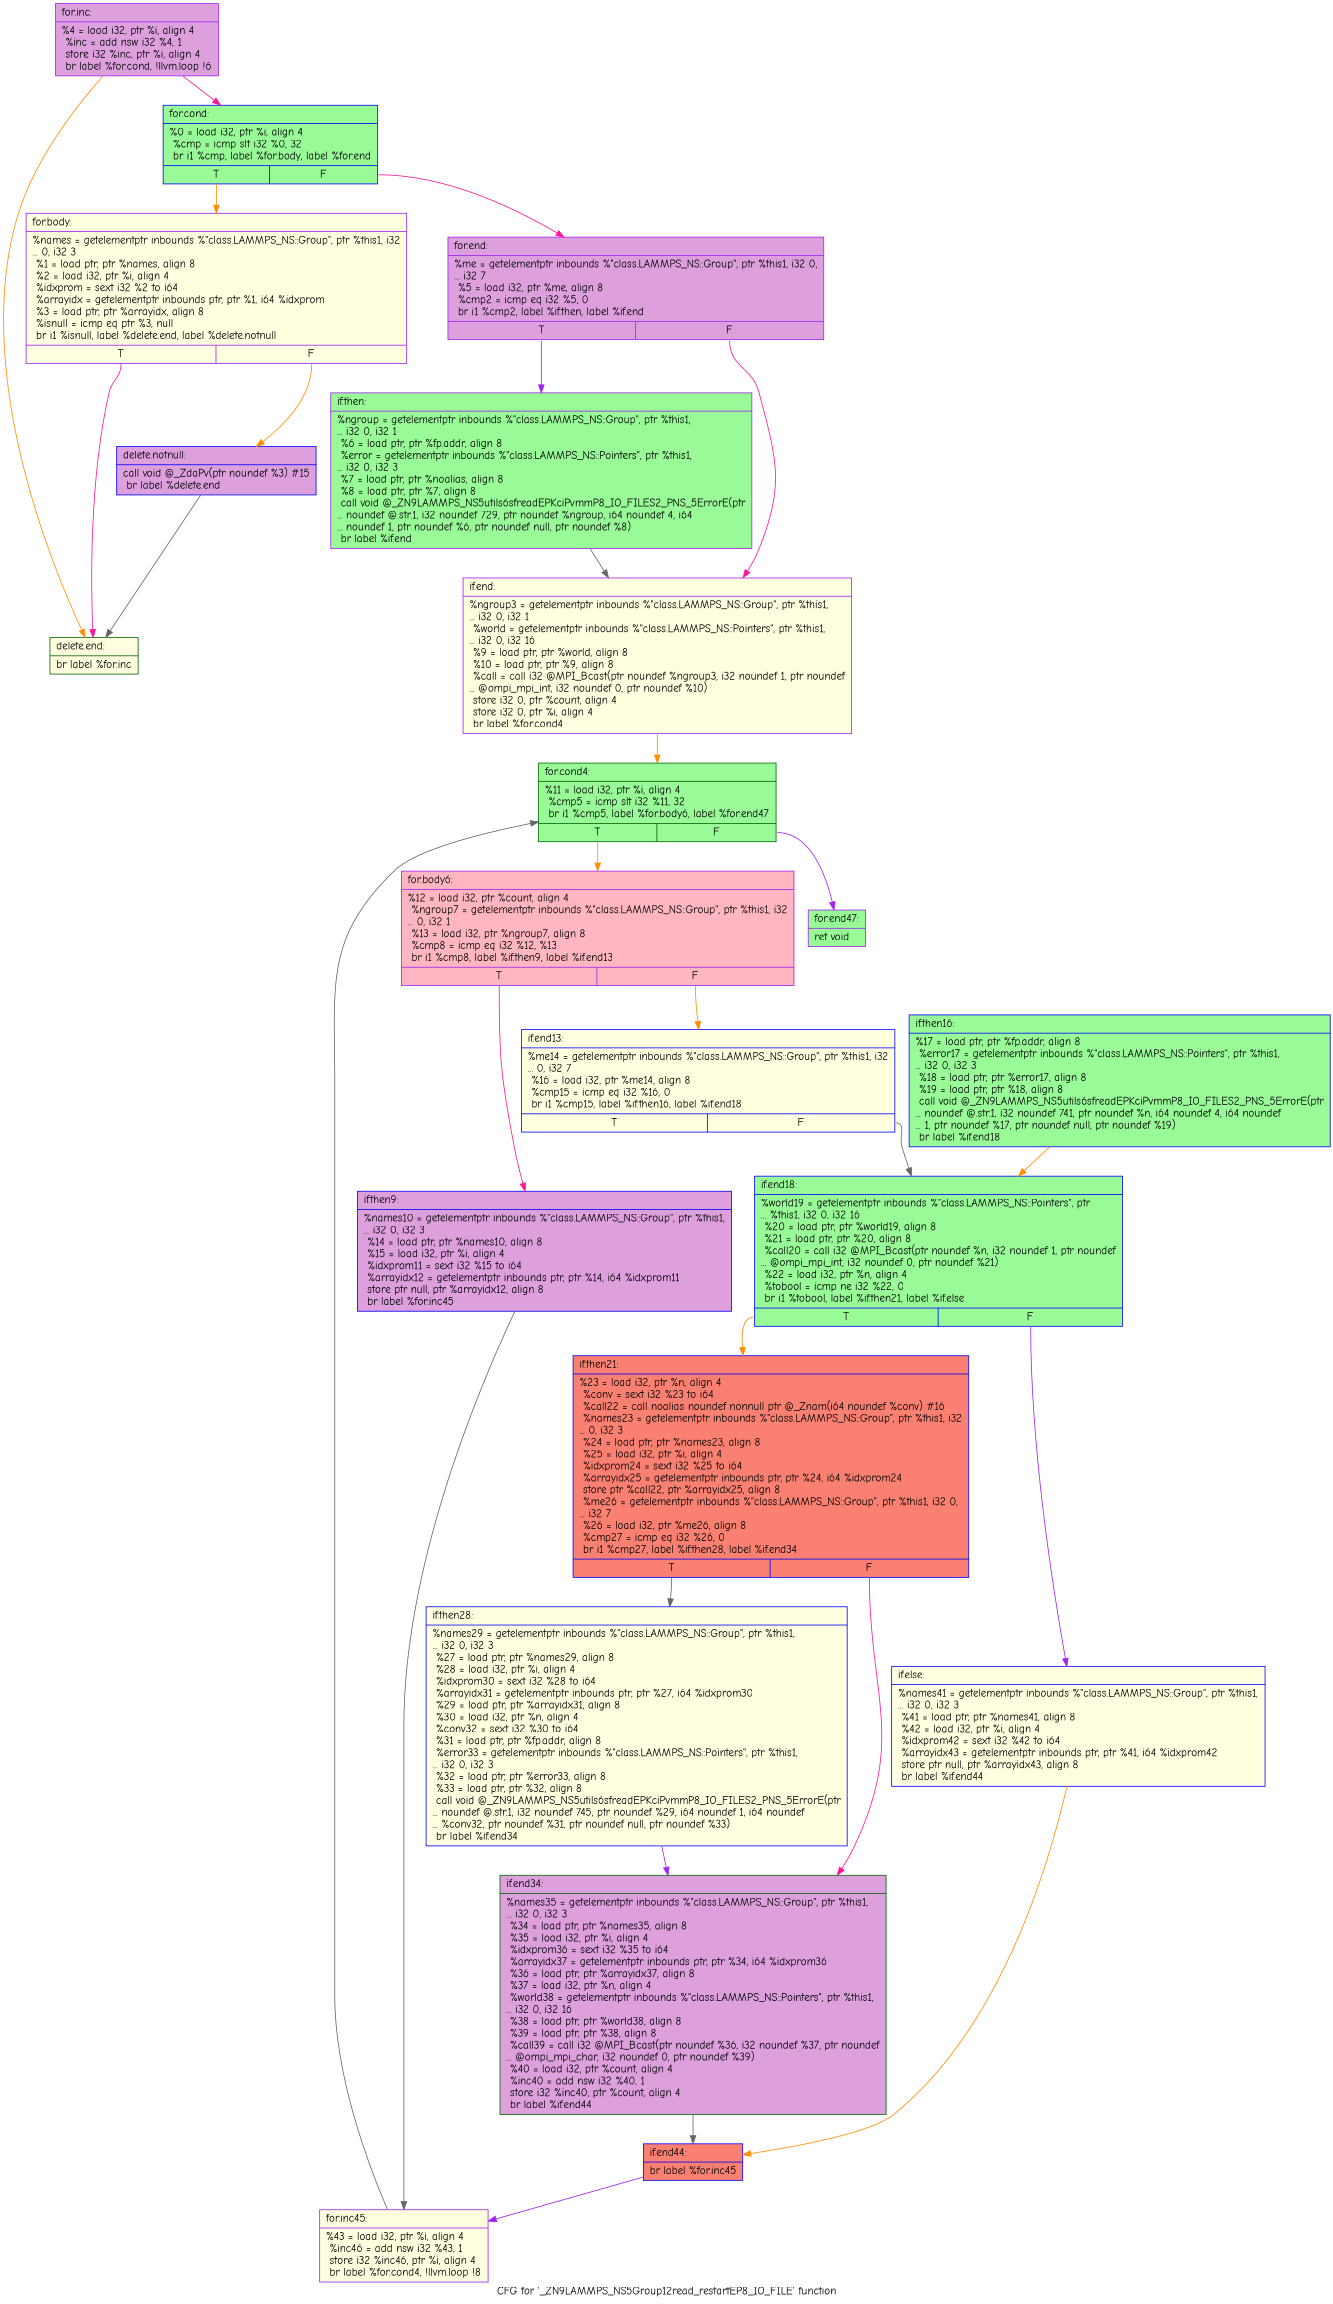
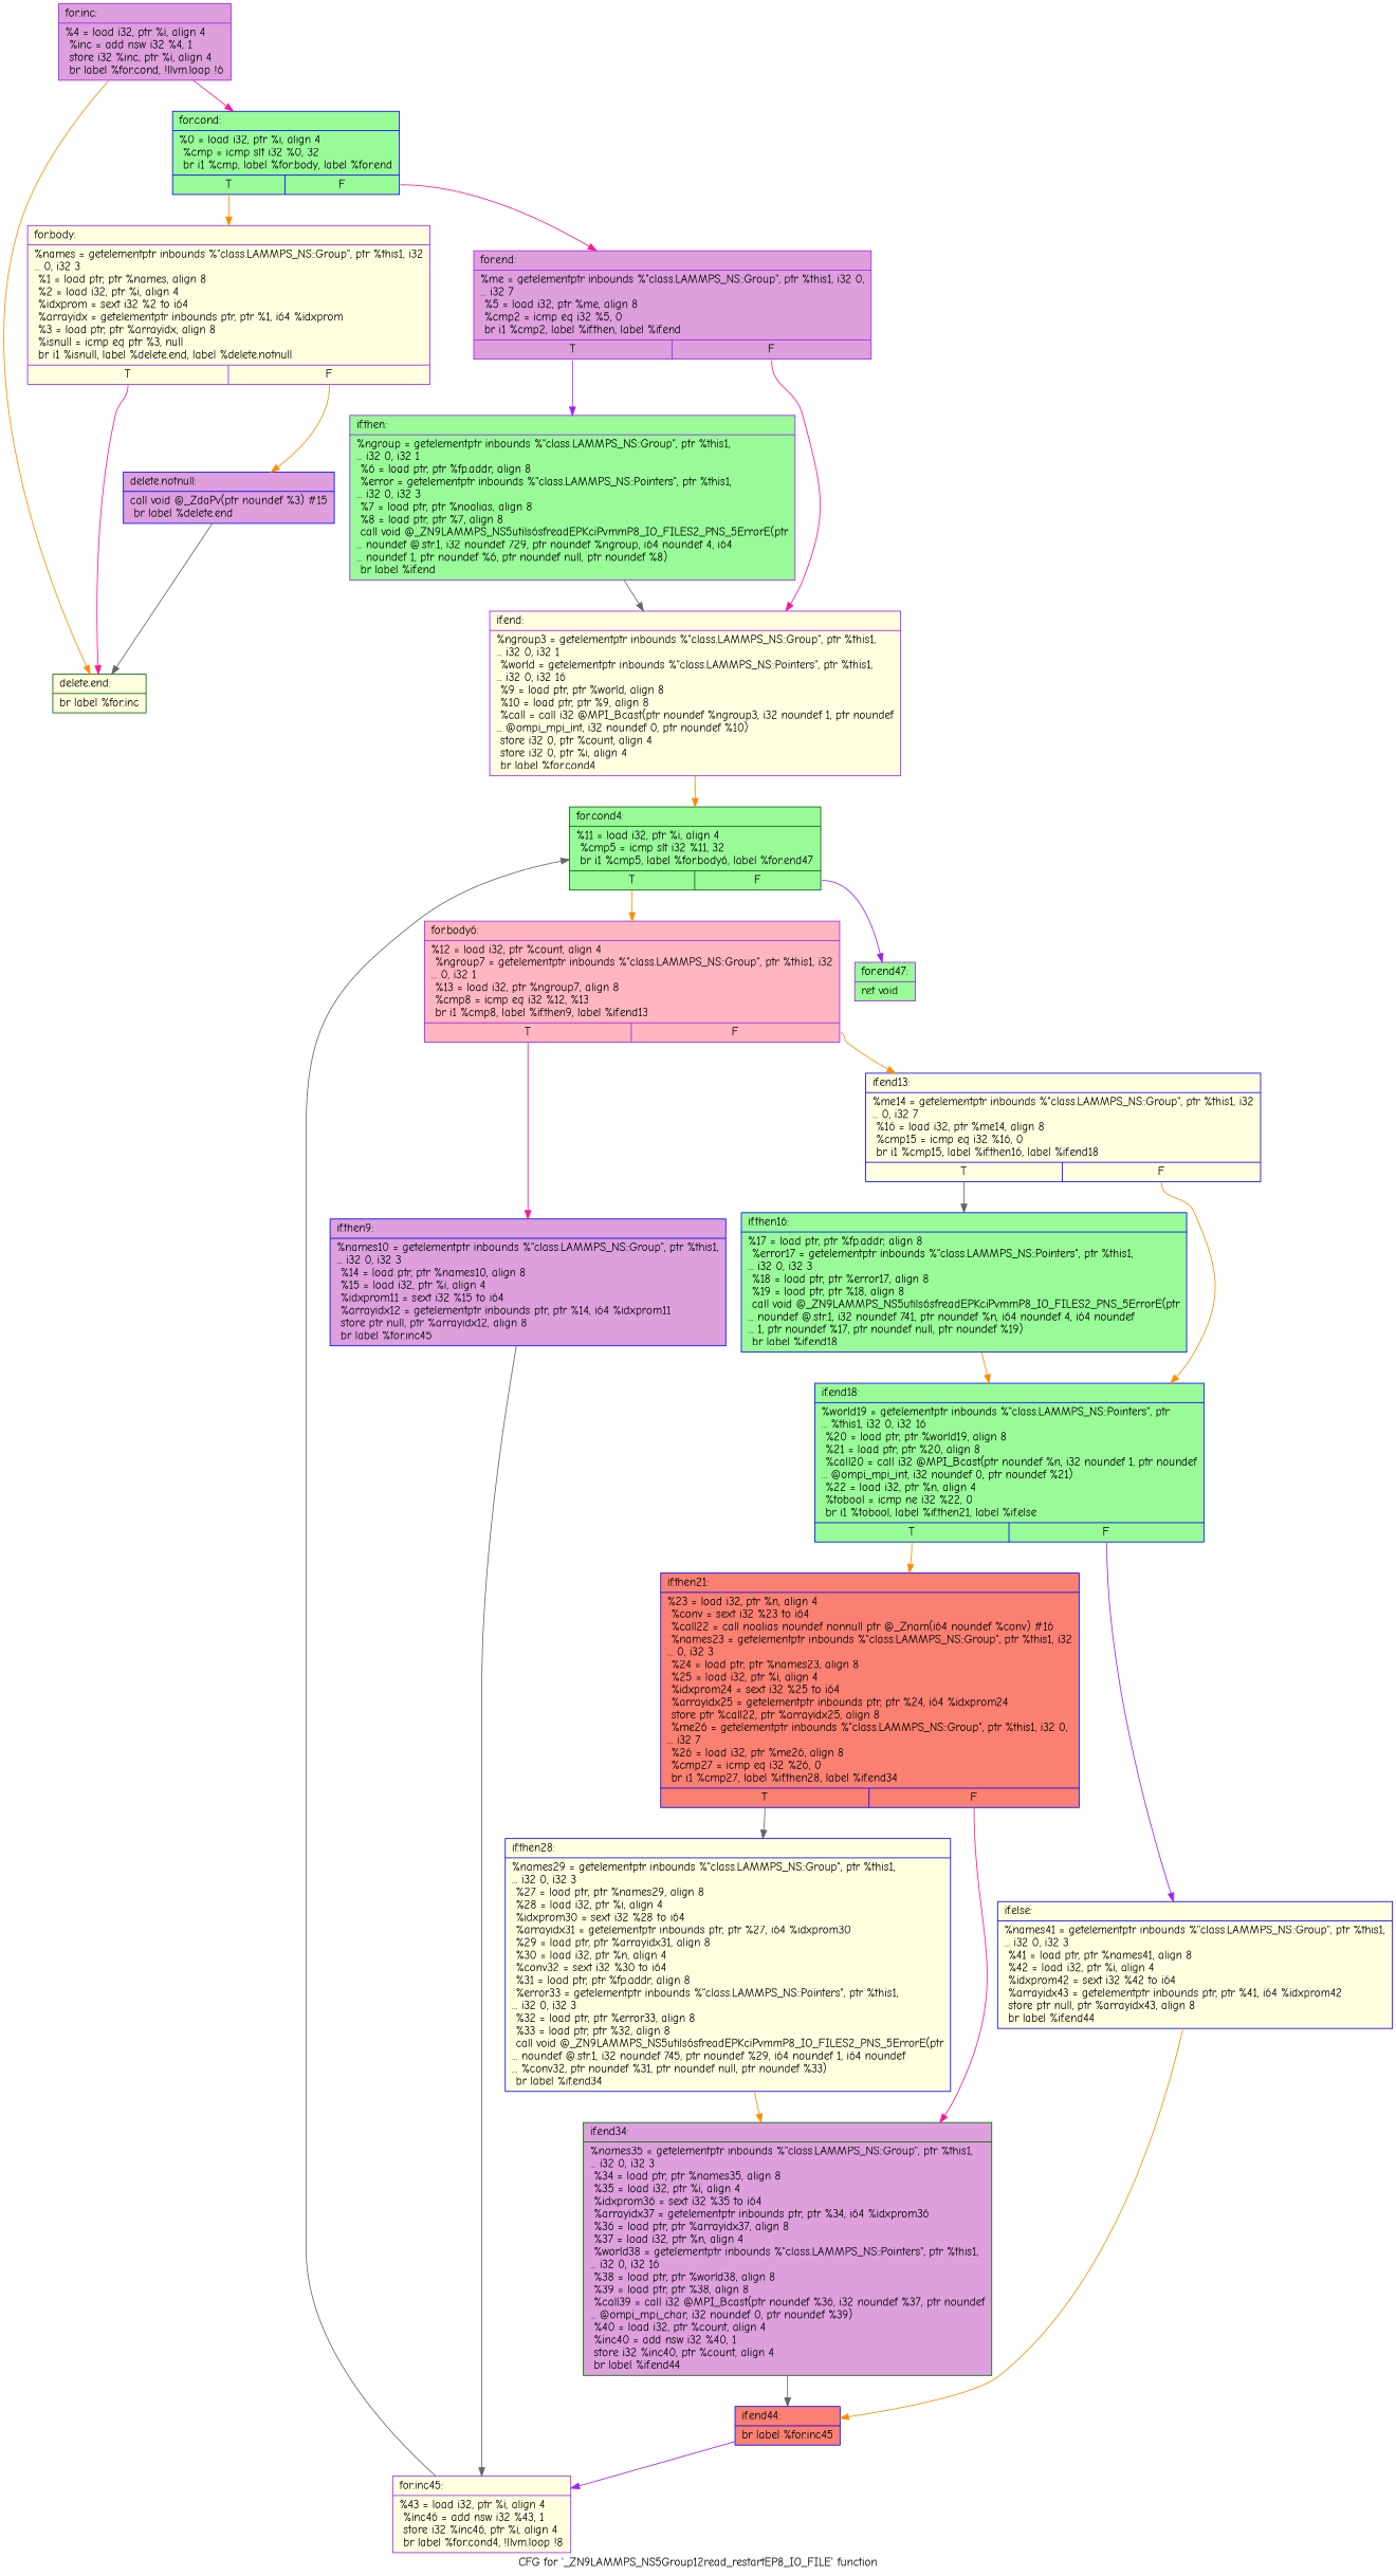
  digraph {
    fontname="Comic Neue"
    label="CFG for '_ZN9LAMMPS_NS5Group12read_restartEP8_IO_FILE' function"
    node [color=blue fillcolor=lightyellow fontname="Comic Neue" shape=record style=filled]
    edge [color=darkorange fontname="Comic Neue"]
    n1 [fillcolor=palegreen label="{for.cond:\l|  %0 = load i32, ptr %i, align 4\l  %cmp = icmp slt i32 %0, 32\l  br i1 %cmp, label %for.body, label %for.end\l|{<s0>T|<s1>F}}"]
    n2 [color=purple label="{for.body:\l|  %names = getelementptr inbounds %\"class.LAMMPS_NS::Group\", ptr %this1, i32\l... 0, i32 3\l  %1 = load ptr, ptr %names, align 8\l  %2 = load i32, ptr %i, align 4\l  %idxprom = sext i32 %2 to i64\l  %arrayidx = getelementptr inbounds ptr, ptr %1, i64 %idxprom\l  %3 = load ptr, ptr %arrayidx, align 8\l  %isnull = icmp eq ptr %3, null\l  br i1 %isnull, label %delete.end, label %delete.notnull\l|{<s0>T|<s1>F}}"]
    n3 [color=purple fillcolor=plum label="{for.end:\l|  %me = getelementptr inbounds %\"class.LAMMPS_NS::Group\", ptr %this1, i32 0,\l... i32 7\l  %5 = load i32, ptr %me, align 8\l  %cmp2 = icmp eq i32 %5, 0\l  br i1 %cmp2, label %if.then, label %if.end\l|{<s0>T|<s1>F}}"]
    n4 [color=darkgreen label="{delete.end:\l|  br label %for.inc\l}"]
    n5 [fillcolor=plum label="{delete.notnull:\l|  call void @_ZdaPv(ptr noundef %3) #15\l  br label %delete.end\l}"]
    n6 [color=purple fillcolor=palegreen label="{if.then:\l|  %ngroup = getelementptr inbounds %\"class.LAMMPS_NS::Group\", ptr %this1,\l... i32 0, i32 1\l  %6 = load ptr, ptr %fp.addr, align 8\l  %error = getelementptr inbounds %\"class.LAMMPS_NS::Pointers\", ptr %this1,\l... i32 0, i32 3\l  %7 = load ptr, ptr %noalias, align 8\l  %8 = load ptr, ptr %7, align 8\l  call void @_ZN9LAMMPS_NS5utils6sfreadEPKciPvmmP8_IO_FILES2_PNS_5ErrorE(ptr\l... noundef @.str.1, i32 noundef 729, ptr noundef %ngroup, i64 noundef 4, i64\l... noundef 1, ptr noundef %6, ptr noundef null, ptr noundef %8)\l  br label %if.end\l}"]
    n7 [color=purple label="{if.end:\l|  %ngroup3 = getelementptr inbounds %\"class.LAMMPS_NS::Group\", ptr %this1,\l... i32 0, i32 1\l  %world = getelementptr inbounds %\"class.LAMMPS_NS::Pointers\", ptr %this1,\l... i32 0, i32 16\l  %9 = load ptr, ptr %world, align 8\l  %10 = load ptr, ptr %9, align 8\l  %call = call i32 @MPI_Bcast(ptr noundef %ngroup3, i32 noundef 1, ptr noundef\l... @ompi_mpi_int, i32 noundef 0, ptr noundef %10)\l  store i32 0, ptr %count, align 4\l  store i32 0, ptr %i, align 4\l  br label %for.cond4\l}"]
    n8 [color=darkgreen fillcolor=palegreen label="{for.cond4:\l|  %11 = load i32, ptr %i, align 4\l  %cmp5 = icmp slt i32 %11, 32\l  br i1 %cmp5, label %for.body6, label %for.end47\l|{<s0>T|<s1>F}}"]
    n9 [color=purple fillcolor=plum label="{for.inc:\l|  %4 = load i32, ptr %i, align 4\l  %inc = add nsw i32 %4, 1\l  store i32 %inc, ptr %i, align 4\l  br label %for.cond, !llvm.loop !6\l}"]
    n10 [color=purple fillcolor=lightpink label="{for.body6:\l|  %12 = load i32, ptr %count, align 4\l  %ngroup7 = getelementptr inbounds %\"class.LAMMPS_NS::Group\", ptr %this1, i32\l... 0, i32 1\l  %13 = load i32, ptr %ngroup7, align 8\l  %cmp8 = icmp eq i32 %12, %13\l  br i1 %cmp8, label %if.then9, label %if.end13\l|{<s0>T|<s1>F}}"]
    n11 [color=purple fillcolor=palegreen label="{for.end47:\l|  ret void\l}"]
    n12 [fillcolor=plum label="{if.then9:\l|  %names10 = getelementptr inbounds %\"class.LAMMPS_NS::Group\", ptr %this1,\l... i32 0, i32 3\l  %14 = load ptr, ptr %names10, align 8\l  %15 = load i32, ptr %i, align 4\l  %idxprom11 = sext i32 %15 to i64\l  %arrayidx12 = getelementptr inbounds ptr, ptr %14, i64 %idxprom11\l  store ptr null, ptr %arrayidx12, align 8\l  br label %for.inc45\l}"]
    n13 [label="{if.end13:\l|  %me14 = getelementptr inbounds %\"class.LAMMPS_NS::Group\", ptr %this1, i32\l... 0, i32 7\l  %16 = load i32, ptr %me14, align 8\l  %cmp15 = icmp eq i32 %16, 0\l  br i1 %cmp15, label %if.then16, label %if.end18\l|{<s0>T|<s1>F}}"]
    n14 [color=purple label="{for.inc45:\l|  %43 = load i32, ptr %i, align 4\l  %inc46 = add nsw i32 %43, 1\l  store i32 %inc46, ptr %i, align 4\l  br label %for.cond4, !llvm.loop !8\l}"]
    n15 [fillcolor=palegreen label="{if.then16:\l|  %17 = load ptr, ptr %fp.addr, align 8\l  %error17 = getelementptr inbounds %\"class.LAMMPS_NS::Pointers\", ptr %this1,\l... i32 0, i32 3\l  %18 = load ptr, ptr %error17, align 8\l  %19 = load ptr, ptr %18, align 8\l  call void @_ZN9LAMMPS_NS5utils6sfreadEPKciPvmmP8_IO_FILES2_PNS_5ErrorE(ptr\l... noundef @.str.1, i32 noundef 741, ptr noundef %n, i64 noundef 4, i64 noundef\l... 1, ptr noundef %17, ptr noundef null, ptr noundef %19)\l  br label %if.end18\l}"]
    n16 [fillcolor=palegreen label="{if.end18:\l|  %world19 = getelementptr inbounds %\"class.LAMMPS_NS::Pointers\", ptr\l... %this1, i32 0, i32 16\l  %20 = load ptr, ptr %world19, align 8\l  %21 = load ptr, ptr %20, align 8\l  %call20 = call i32 @MPI_Bcast(ptr noundef %n, i32 noundef 1, ptr noundef\l... @ompi_mpi_int, i32 noundef 0, ptr noundef %21)\l  %22 = load i32, ptr %n, align 4\l  %tobool = icmp ne i32 %22, 0\l  br i1 %tobool, label %if.then21, label %if.else\l|{<s0>T|<s1>F}}"]
    n17 [fillcolor=salmon label="{if.then21:\l|  %23 = load i32, ptr %n, align 4\l  %conv = sext i32 %23 to i64\l  %call22 = call noalias noundef nonnull ptr @_Znam(i64 noundef %conv) #16\l  %names23 = getelementptr inbounds %\"class.LAMMPS_NS::Group\", ptr %this1, i32\l... 0, i32 3\l  %24 = load ptr, ptr %names23, align 8\l  %25 = load i32, ptr %i, align 4\l  %idxprom24 = sext i32 %25 to i64\l  %arrayidx25 = getelementptr inbounds ptr, ptr %24, i64 %idxprom24\l  store ptr %call22, ptr %arrayidx25, align 8\l  %me26 = getelementptr inbounds %\"class.LAMMPS_NS::Group\", ptr %this1, i32 0,\l... i32 7\l  %26 = load i32, ptr %me26, align 8\l  %cmp27 = icmp eq i32 %26, 0\l  br i1 %cmp27, label %if.then28, label %if.end34\l|{<s0>T|<s1>F}}"]
    n18 [label="{if.else:\l|  %names41 = getelementptr inbounds %\"class.LAMMPS_NS::Group\", ptr %this1,\l... i32 0, i32 3\l  %41 = load ptr, ptr %names41, align 8\l  %42 = load i32, ptr %i, align 4\l  %idxprom42 = sext i32 %42 to i64\l  %arrayidx43 = getelementptr inbounds ptr, ptr %41, i64 %idxprom42\l  store ptr null, ptr %arrayidx43, align 8\l  br label %if.end44\l}"]
    n19 [label="{if.then28:\l|  %names29 = getelementptr inbounds %\"class.LAMMPS_NS::Group\", ptr %this1,\l... i32 0, i32 3\l  %27 = load ptr, ptr %names29, align 8\l  %28 = load i32, ptr %i, align 4\l  %idxprom30 = sext i32 %28 to i64\l  %arrayidx31 = getelementptr inbounds ptr, ptr %27, i64 %idxprom30\l  %29 = load ptr, ptr %arrayidx31, align 8\l  %30 = load i32, ptr %n, align 4\l  %conv32 = sext i32 %30 to i64\l  %31 = load ptr, ptr %fp.addr, align 8\l  %error33 = getelementptr inbounds %\"class.LAMMPS_NS::Pointers\", ptr %this1,\l... i32 0, i32 3\l  %32 = load ptr, ptr %error33, align 8\l  %33 = load ptr, ptr %32, align 8\l  call void @_ZN9LAMMPS_NS5utils6sfreadEPKciPvmmP8_IO_FILES2_PNS_5ErrorE(ptr\l... noundef @.str.1, i32 noundef 745, ptr noundef %29, i64 noundef 1, i64 noundef\l... %conv32, ptr noundef %31, ptr noundef null, ptr noundef %33)\l  br label %if.end34\l}"]
    n20 [color=darkgreen fillcolor=plum label="{if.end34:\l|  %names35 = getelementptr inbounds %\"class.LAMMPS_NS::Group\", ptr %this1,\l... i32 0, i32 3\l  %34 = load ptr, ptr %names35, align 8\l  %35 = load i32, ptr %i, align 4\l  %idxprom36 = sext i32 %35 to i64\l  %arrayidx37 = getelementptr inbounds ptr, ptr %34, i64 %idxprom36\l  %36 = load ptr, ptr %arrayidx37, align 8\l  %37 = load i32, ptr %n, align 4\l  %world38 = getelementptr inbounds %\"class.LAMMPS_NS::Pointers\", ptr %this1,\l... i32 0, i32 16\l  %38 = load ptr, ptr %world38, align 8\l  %39 = load ptr, ptr %38, align 8\l  %call39 = call i32 @MPI_Bcast(ptr noundef %36, i32 noundef %37, ptr noundef\l... @ompi_mpi_char, i32 noundef 0, ptr noundef %39)\l  %40 = load i32, ptr %count, align 4\l  %inc40 = add nsw i32 %40, 1\l  store i32 %inc40, ptr %count, align 4\l  br label %if.end44\l}"]
    n21 [fillcolor=salmon label="{if.end44:\l|  br label %for.inc45\l}"]
    n1 -> n2 [tailport=s0]
    n1 -> n3 [color=deeppink tailport=s1]
    n2 -> n4 [color=deeppink tailport=s0]
    n2 -> n5 [tailport=s1]
    n3 -> n6 [color=purple tailport=s0]
    n3 -> n7 [color=deeppink tailport=s1]
    n5 -> n4 [color=gray40]
    n6 -> n7 [color=gray40]
    n7 -> n8
    n8 -> n10 [tailport=s0]
    n8 -> n11 [color=purple tailport=s1]
    n9 -> n1 [color=deeppink]
    n9 -> n4
    n10 -> n12 [color=deeppink tailport=s0]
    n10 -> n13 [tailport=s1]
    n12 -> n14 [color=gray40]
-   n13 -> n16 [color=gray40 tailport=s1]
+   n13 -> n15 [color=gray40 tailport=s0]
+   n13 -> n16 [tailport=s1]
    n14 -> n8 [color=gray40]
    n15 -> n16
    n16 -> n17 [tailport=s0]
    n16 -> n18 [color=purple tailport=s1]
    n17 -> n19 [color=gray40 tailport=s0]
    n17 -> n20 [color=deeppink tailport=s1]
    n18 -> n21
-   n19 -> n20 [color=purple]
+   n19 -> n20
    n20 -> n21 [color=gray40]
    n21 -> n14 [color=purple]
  }
